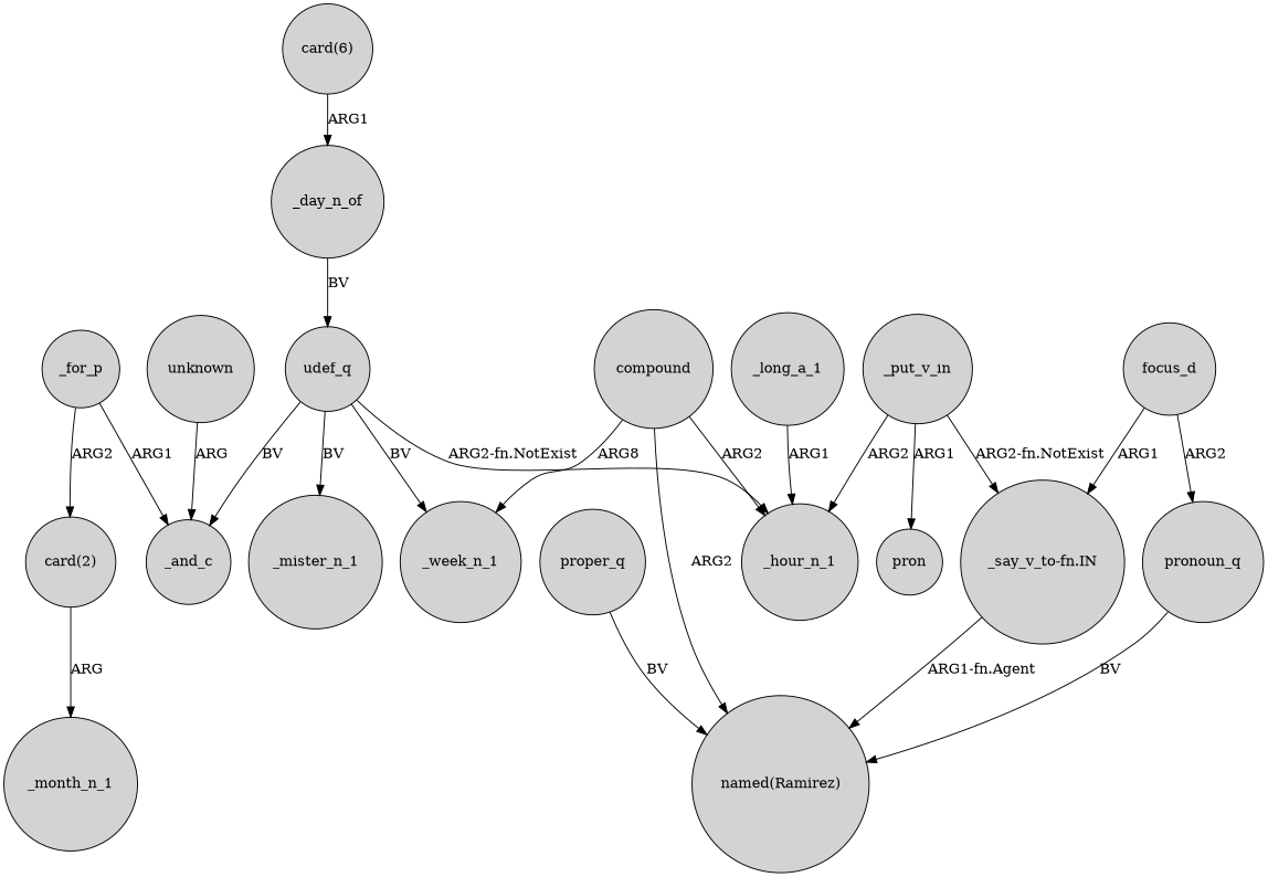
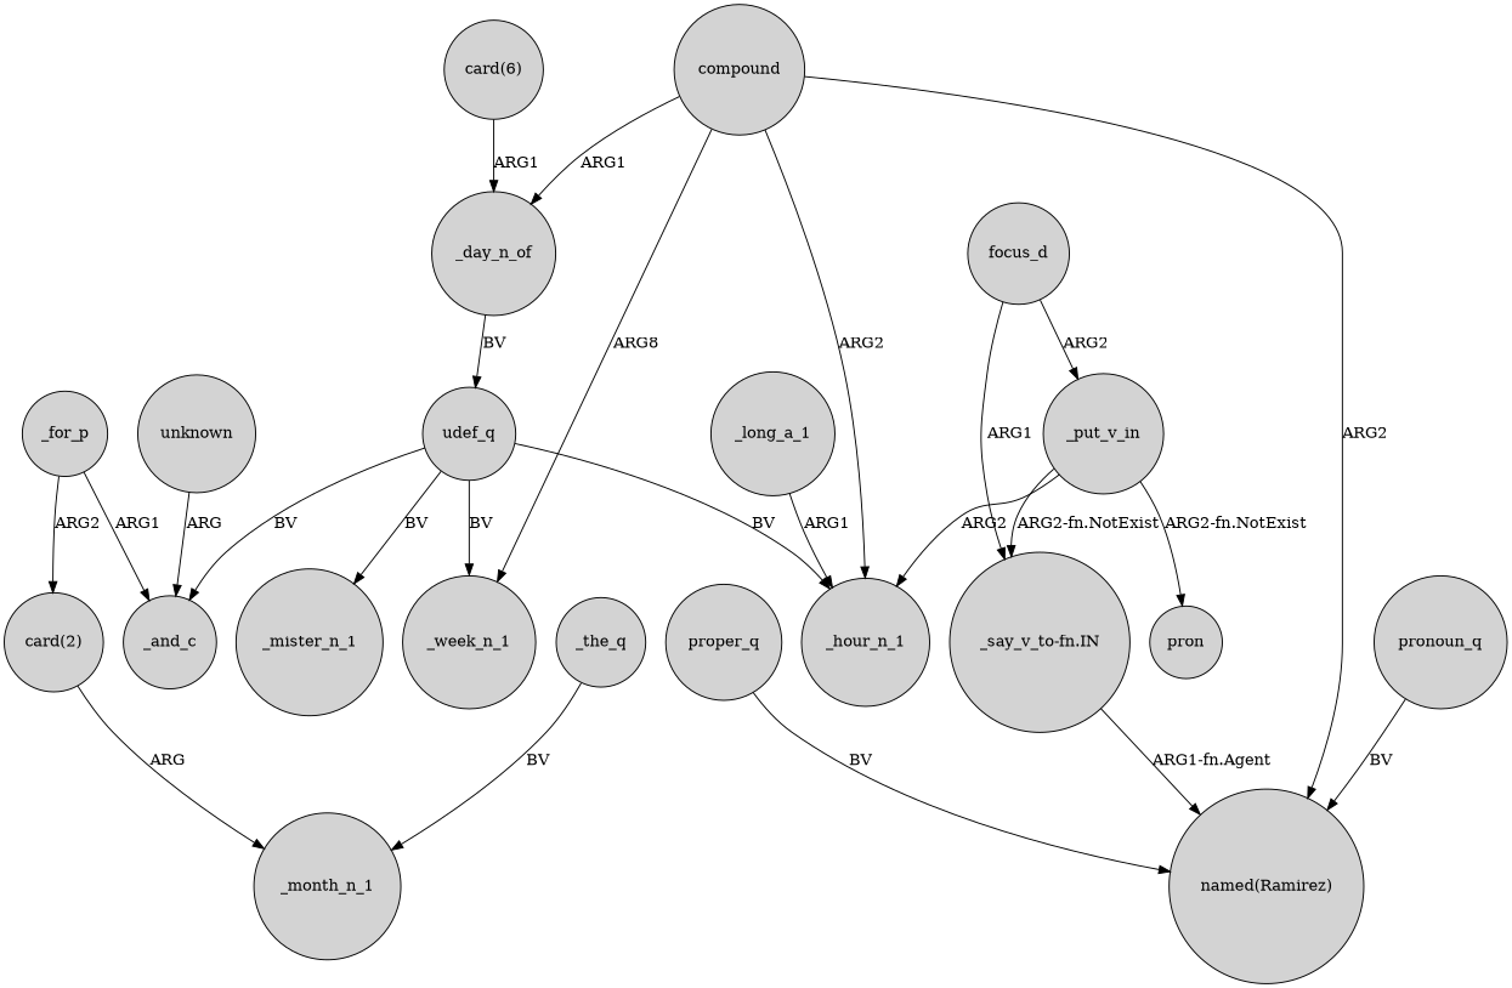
  digraph {
    node [shape=circle style=filled]
    _for_p
    _and_c
    "card(2)"
    _month_n_1
    compound
    _week_n_1
    _day_n_of
    _hour_n_1
    "named(Ramirez)"
    udef_q
    _put_v_in
    pron
    "_say_v_to-fn.IN"
    "card(6)"
    _mister_n_1
    focus_d
    pronoun_q
+   _the_q
    unknown
    proper_q
    _long_a_1
    _for_p -> _and_c [label=ARG1]
    _for_p -> "card(2)" [label=ARG2]
    "card(2)" -> _month_n_1 [label=ARG]
    compound -> _week_n_1 [label=ARG8]
+   compound -> _day_n_of [label=ARG1]
    compound -> _hour_n_1 [label=ARG2]
    compound -> "named(Ramirez)" [label=ARG2]
    _day_n_of -> udef_q [label=BV]
    udef_q -> _and_c [label=BV]
    udef_q -> _week_n_1 [label=BV]
-   udef_q -> _hour_n_1 [label="ARG2-fn.NotExist"]
+   udef_q -> _hour_n_1 [label=BV]
    udef_q -> _mister_n_1 [label=BV]
    _put_v_in -> _hour_n_1 [label=ARG2]
-   _put_v_in -> pron [label=ARG1]
+   _put_v_in -> pron [label="ARG2-fn.NotExist"]
    _put_v_in -> "_say_v_to-fn.IN" [label="ARG2-fn.NotExist"]
    "_say_v_to-fn.IN" -> "named(Ramirez)" [label="ARG1-fn.Agent"]
    "card(6)" -> _day_n_of [label=ARG1]
-   focus_d -> pronoun_q [label=ARG2]
+   focus_d -> _put_v_in [label=ARG2]
    focus_d -> "_say_v_to-fn.IN" [label=ARG1]
    pronoun_q -> "named(Ramirez)" [label=BV]
+   _the_q -> _month_n_1 [label=BV]
    unknown -> _and_c [label=ARG]
    proper_q -> "named(Ramirez)" [label=BV]
    _long_a_1 -> _hour_n_1 [label=ARG1]
  }
